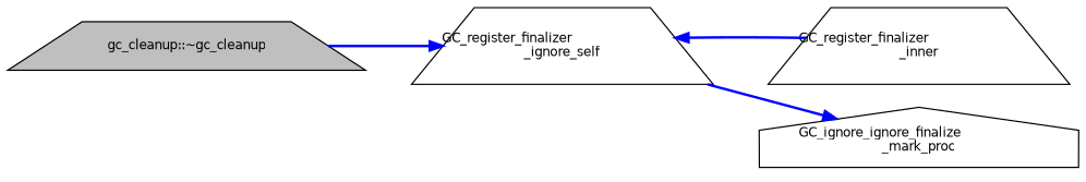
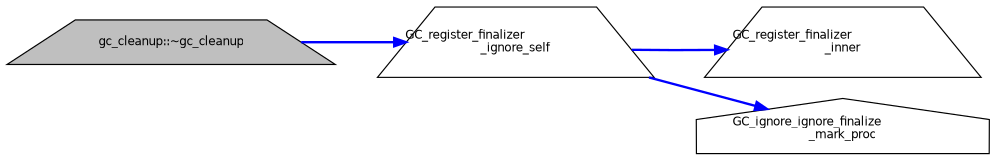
  digraph {
    rankdir=LR
    node [color=black fillcolor=white fontname=Helvetica fontsize=10 shape=trapezium style=filled]
    edge [color=blue fontname=Helvetica fontsize=10 labelfontname=Helvetica labelfontsize=10 style=bold]
    n1 [fillcolor=grey75 fontcolor=black height=0.2 label="gc_cleanup::~gc_cleanup" width=0.4]
    n2 [height=0.2 label="GC_register_finalizer\l_ignore_self" width=0.4]
    n3 [height=0.2 label="GC_register_finalizer\l_inner" width=0.4]
    n4 [height=0.2 label="GC_ignore_ignore_finalize\l_mark_proc" shape=house width=0.4]
    n1 -> n2
-   n3 -> n2
+   n2 -> n3
    n2 -> n4
  }
